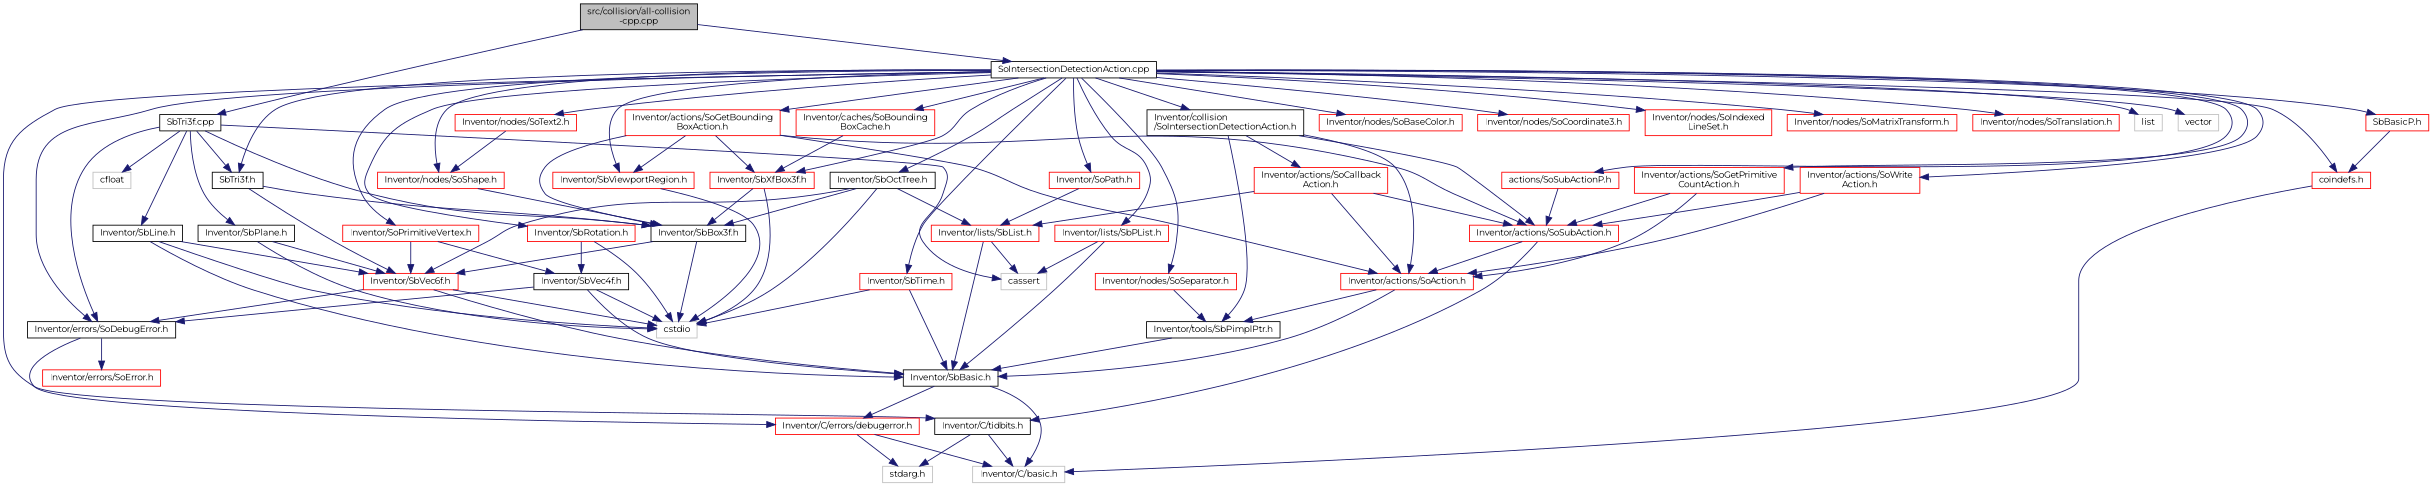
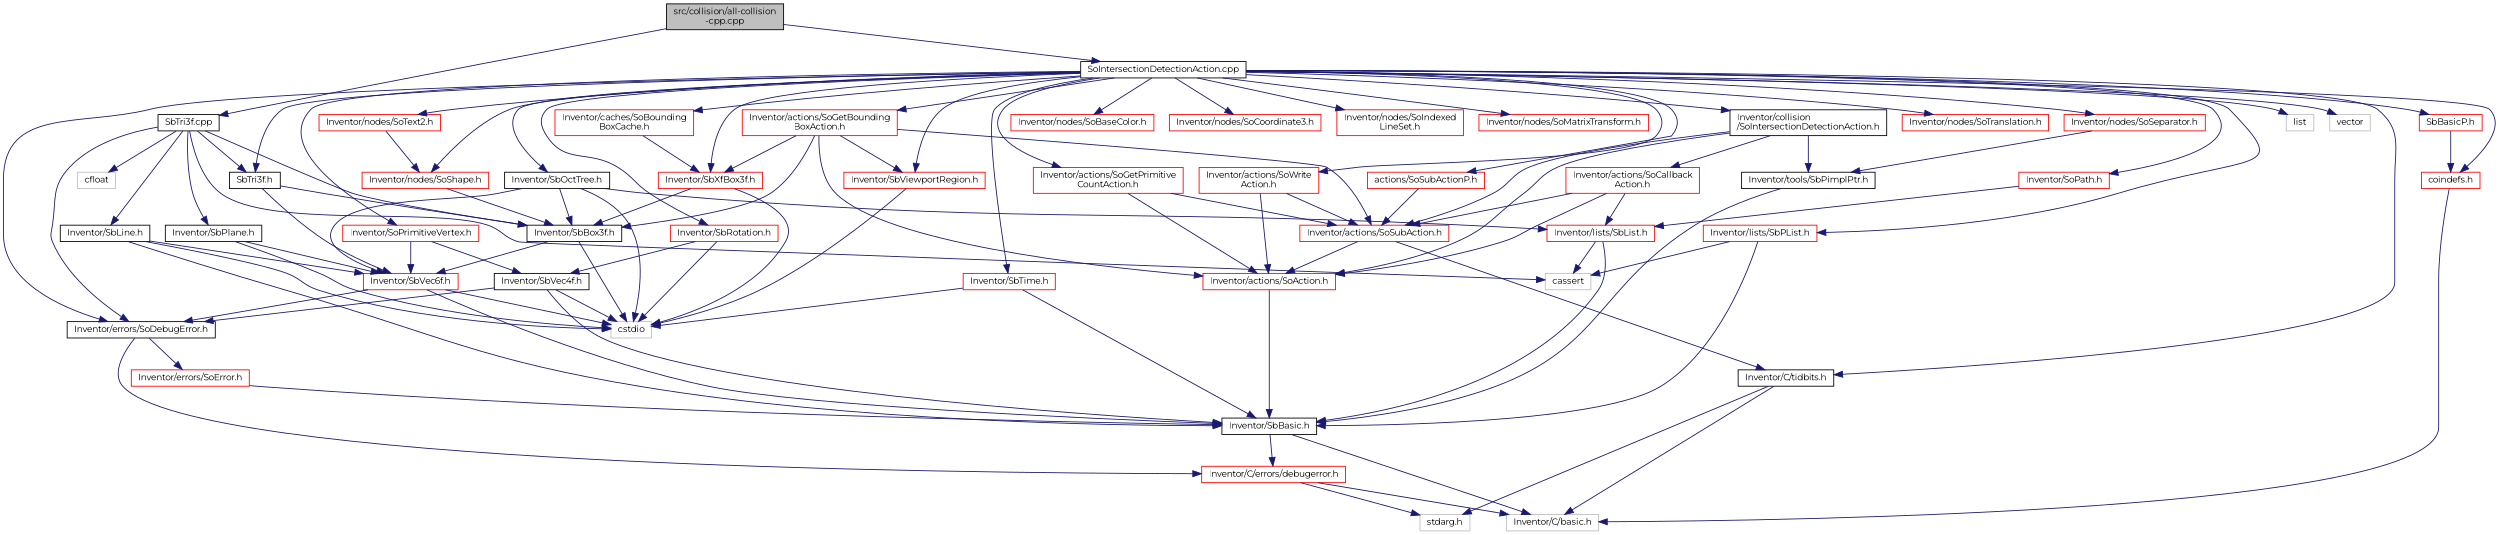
  digraph {
    fontname=Montserrat
    node [color=red fillcolor=white fontname=Montserrat fontsize=10 shape=record style=filled]
    edge [color=midnightblue fontname=Montserrat fontsize=10 labelfontname=Helvetica labelfontsize=10 style=solid]
    n1 [color=black fillcolor=grey75 fontcolor=black height=0.2 label="src/collision/all-collision\l-cpp.cpp" width=0.4]
    n2 [color=black height=0.2 label="SbTri3f.cpp" width=0.4]
    n3 [color=black height=0.2 label="SoIntersectionDetectionAction.cpp" width=0.4]
    n4 [color=grey75 height=0.2 label=cassert width=0.4]
    n5 [color=grey75 height=0.2 label=cfloat width=0.4]
    n6 [color=black height=0.2 label="Inventor/errors/SoDebugError.h" width=0.4]
    n7 [color=black height=0.2 label="Inventor/SbPlane.h" width=0.4]
    n8 [color=black height=0.2 label="Inventor/SbLine.h" width=0.4]
    n9 [color=black height=0.2 label="Inventor/SbBox3f.h" width=0.4]
    n10 [color=black height=0.2 label="SbTri3f.h" width=0.4]
    n11 [color=black height=0.2 label="Inventor/collision\l/SoIntersectionDetectionAction.h" width=0.4]
    n12 [color=black height=0.2 label="Inventor/C/tidbits.h" width=0.4]
    n13 [color=black height=0.2 label="Inventor/SbOctTree.h" width=0.4]
    n14 [height=0.2 label="Inventor/SbRotation.h" width=0.4]
    n15 [height=0.2 label="Inventor/SbTime.h" width=0.4]
    n16 [height=0.2 label="Inventor/SbViewportRegion.h" width=0.4]
    n17 [height=0.2 label="Inventor/SbXfBox3f.h" width=0.4]
    n18 [height=0.2 label="Inventor/SoPath.h" width=0.4]
    n19 [height=0.2 label="Inventor/SoPrimitiveVertex.h" width=0.4]
    n20 [height=0.2 label="Inventor/actions/SoGetBounding\lBoxAction.h" width=0.4]
    n21 [height=0.2 label="Inventor/actions/SoGetPrimitive\lCountAction.h" width=0.4]
    n22 [height=0.2 label="Inventor/actions/SoWrite\lAction.h" width=0.4]
    n23 [height=0.2 label="Inventor/caches/SoBounding\lBoxCache.h" width=0.4]
    n24 [height=0.2 label="Inventor/lists/SbPList.h" width=0.4]
    n25 [height=0.2 label="Inventor/nodes/SoBaseColor.h" width=0.4]
    n26 [height=0.2 label="Inventor/nodes/SoCoordinate3.h" width=0.4]
    n27 [height=0.2 label="Inventor/nodes/SoIndexed\lLineSet.h" width=0.4]
    n28 [height=0.2 label="Inventor/nodes/SoMatrixTransform.h" width=0.4]
    n29 [height=0.2 label="Inventor/nodes/SoShape.h" width=0.4]
    n30 [height=0.2 label="Inventor/nodes/SoSeparator.h" width=0.4]
    n31 [height=0.2 label="Inventor/nodes/SoText2.h" width=0.4]
    n32 [height=0.2 label="Inventor/nodes/SoTranslation.h" width=0.4]
    n33 [height=0.2 label="actions/SoSubActionP.h" width=0.4]
    n34 [height=0.2 label="coindefs.h" width=0.4]
    n35 [height=0.2 label="SbBasicP.h" width=0.4]
    n36 [color=grey75 height=0.2 label=list width=0.4]
    n37 [color=grey75 height=0.2 label=vector width=0.4]
    n38 [height=0.2 label="Inventor/errors/SoError.h" width=0.4]
    n39 [height=0.2 label="Inventor/C/errors/debugerror.h" width=0.4]
    n40 [color=grey75 height=0.2 label=cstdio width=0.4]
    n41 [height=0.2 label="Inventor/SbVec6f.h" width=0.4]
    n42 [color=black height=0.2 label="Inventor/SbBasic.h" width=0.4]
    n43 [color=grey75 height=0.2 label="Inventor/C/basic.h" width=0.4]
    n44 [color=grey75 height=0.2 label="stdarg.h" width=0.4]
    n45 [height=0.2 label="Inventor/actions/SoCallback\lAction.h" width=0.4]
    n46 [color=black height=0.2 label="Inventor/tools/SbPimplPtr.h" width=0.4]
    n47 [height=0.2 label="Inventor/actions/SoSubAction.h" width=0.4]
    n48 [height=0.2 label="Inventor/actions/SoAction.h" width=0.4]
    n49 [height=0.2 label="Inventor/lists/SbList.h" width=0.4]
    n50 [color=black height=0.2 label="Inventor/SbVec4f.h" width=0.4]
    n1 -> n2
    n1 -> n3
    n2 -> n4
    n2 -> n5
    n2 -> n6
    n2 -> n7
    n2 -> n8
    n2 -> n9
    n2 -> n10
    n3 -> n6
    n3 -> n10
    n3 -> n11
    n3 -> n12
    n3 -> n13
    n3 -> n14
    n3 -> n15
    n3 -> n16
    n3 -> n17
    n3 -> n18
    n3 -> n19
    n3 -> n20
    n3 -> n21
    n3 -> n22
    n3 -> n23
    n3 -> n24
    n3 -> n25
    n3 -> n26
    n3 -> n27
    n3 -> n28
    n3 -> n29
    n3 -> n30
    n3 -> n31
    n3 -> n32
    n3 -> n33
    n3 -> n34
    n3 -> n35
    n3 -> n36
    n3 -> n37
    n6 -> n38
    n6 -> n39
    n7 -> n40
    n7 -> n41
    n8 -> n40
    n8 -> n41
    n8 -> n42
    n9 -> n40
    n9 -> n41
    n10 -> n9
    n10 -> n41
    n11 -> n45
    n11 -> n46
    n11 -> n47
    n11 -> n48
    n12 -> n43
    n12 -> n44
    n13 -> n9
    n13 -> n40
    n13 -> n41
    n13 -> n49
    n14 -> n40
    n14 -> n50
    n15 -> n40
    n15 -> n42
    n16 -> n40
    n17 -> n9
    n17 -> n40
    n18 -> n49
    n19 -> n41
    n19 -> n50
    n20 -> n9
    n20 -> n16
    n20 -> n17
    n20 -> n47
    n20 -> n48
    n21 -> n47
    n21 -> n48
    n22 -> n47
    n22 -> n48
    n23 -> n17
    n24 -> n4
    n24 -> n42
    n29 -> n9
    n30 -> n46
    n31 -> n29
    n33 -> n47
    n34 -> n43
    n35 -> n34
+   n38 -> n42
    n39 -> n43
    n39 -> n44
    n41 -> n6
    n41 -> n40
    n41 -> n42
    n42 -> n39
    n42 -> n43
    n45 -> n47
    n45 -> n48
    n45 -> n49
    n46 -> n42
    n47 -> n12
    n47 -> n48
    n48 -> n42
-   n48 -> n46
    n49 -> n4
    n49 -> n42
    n50 -> n6
    n50 -> n40
    n50 -> n42
  }
